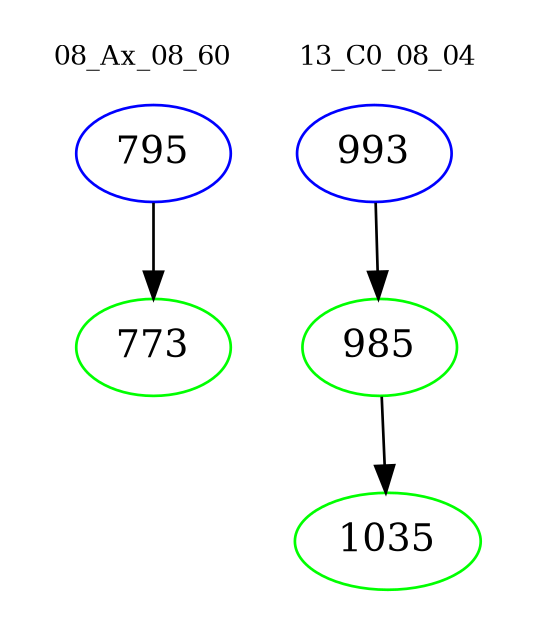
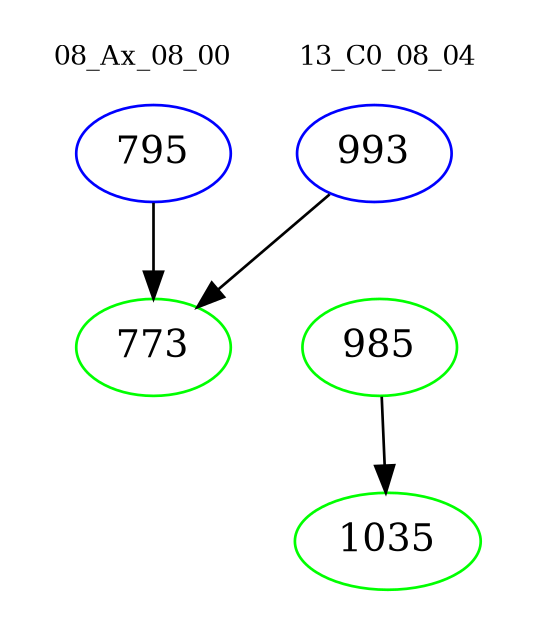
  digraph {
    node [color=green]
    edge [color=black]
    n1 [color=blue label=795]
    n2 [label=773]
    n3 [color=blue label=993]
    n4 [label=985]
    n5 [label=1035]
    subgraph cluster_1 {
      color=white
      fontsize=10
-     label="08_Ax_08_60"
+     label="08_Ax_08_00"
      n1
      n2
    }
    subgraph cluster_2 {
      color=white
      fontsize=10
      label="13_C0_08_04"
      n3
      n4
      n5
    }
    n1 -> n2
-   n3 -> n4
+   n3 -> n2
    n4 -> n5
  }
